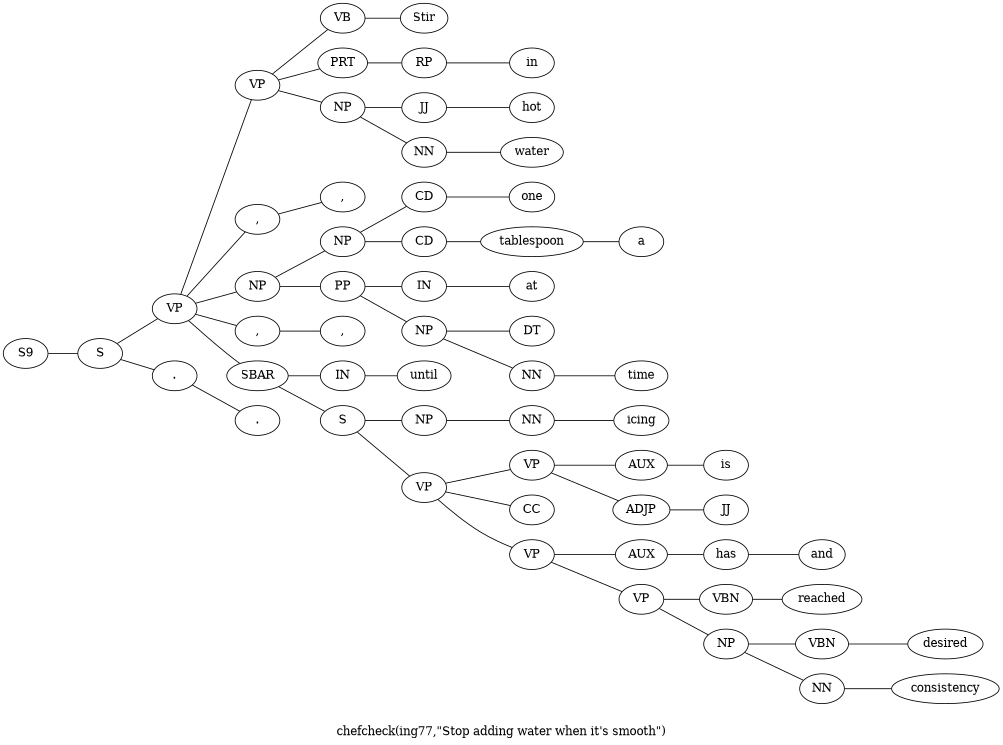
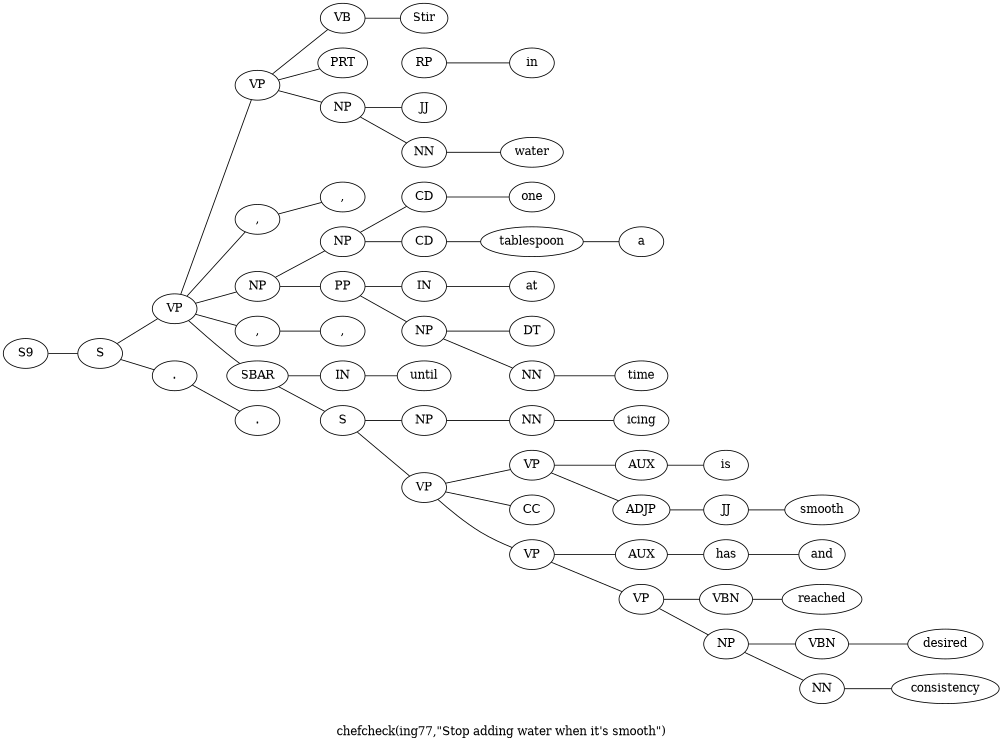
  graph {
    label="chefcheck(ing77,\"Stop adding water when it's smooth\")"
    rankdir=LR
    n1 [label=S9]
    n2 [label=S]
    n3 [label=VP]
    n4 [label="."]
    n5 [label=VP]
    n6 [label=","]
    n7 [label=NP]
    n8 [label=","]
    n9 [label=SBAR]
    n10 [label="."]
    n11 [label=VB]
    n12 [label=PRT]
    n13 [label=NP]
    n14 [label=","]
    n15 [label=NP]
    n16 [label=PP]
    n17 [label=","]
    n18 [label=IN]
    n19 [label=S]
    n20 [label=Stir]
    n21 [label=RP]
    n22 [label=JJ]
    n23 [label=NN]
    n24 [label=in]
-   n25 [label=hot]
    n26 [label=water]
    n27 [label=CD]
    n28 [label=CD]
    n29 [label=IN]
    n30 [label=NP]
    n31 [label=one]
    n32 [label=tablespoon]
    n33 [label=a]
    n34 [label=at]
    n35 [label=DT]
    n36 [label=NN]
    n37 [label=time]
    n38 [label=until]
    n39 [label=NP]
    n40 [label=VP]
    n41 [label=NN]
    n42 [label=VP]
    n43 [label=CC]
    n44 [label=VP]
    n45 [label=icing]
    n46 [label=AUX]
    n47 [label=ADJP]
    n48 [label=AUX]
    n49 [label=VP]
    n50 [label=is]
    n51 [label=JJ]
+   n52 [label=smooth]
    n53 [label=and]
    n54 [label=has]
    n55 [label=VBN]
    n56 [label=NP]
    n57 [label=reached]
    n58 [label=VBN]
    n59 [label=NN]
    n60 [label=desired]
    n61 [label=consistency]
    n1 -- n2
    n2 -- n3
    n2 -- n4
    n3 -- n5
    n3 -- n6
    n3 -- n7
    n3 -- n8
    n3 -- n9
    n4 -- n10
    n5 -- n11
    n5 -- n12
    n5 -- n13
    n6 -- n14
    n7 -- n15
    n7 -- n16
    n8 -- n17
    n9 -- n18
    n9 -- n19
    n11 -- n20
-   n12 -- n21
    n13 -- n22
    n13 -- n23
    n15 -- n27
    n15 -- n28
    n16 -- n29
    n16 -- n30
    n18 -- n38
    n19 -- n39
    n19 -- n40
    n21 -- n24
-   n22 -- n25
    n23 -- n26
    n27 -- n31
    n28 -- n32
    n29 -- n34
    n30 -- n35
    n30 -- n36
    n32 -- n33
    n36 -- n37
    n39 -- n41
    n40 -- n42
    n40 -- n43
    n40 -- n44
    n41 -- n45
    n42 -- n46
    n42 -- n47
    n44 -- n48
    n44 -- n49
    n46 -- n50
    n47 -- n51
    n48 -- n54
    n49 -- n55
    n49 -- n56
+   n51 -- n52
    n54 -- n53
    n55 -- n57
    n56 -- n58
    n56 -- n59
    n58 -- n60
    n59 -- n61
  }
